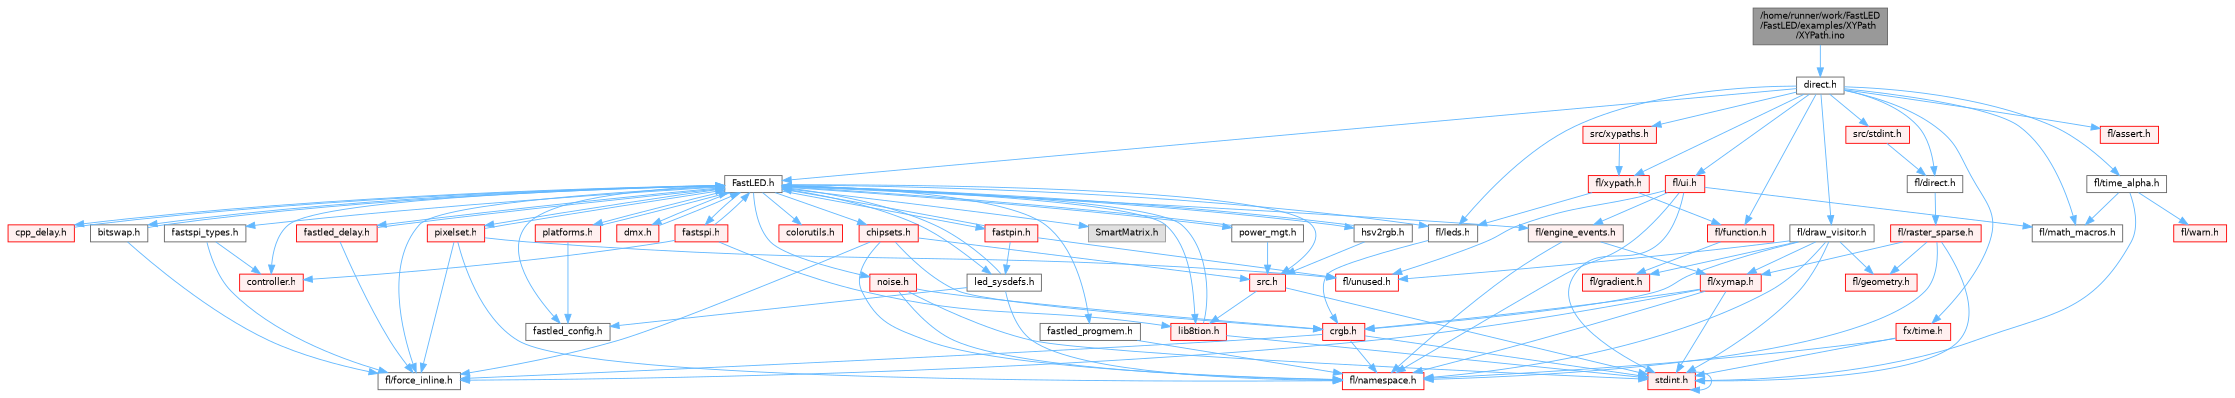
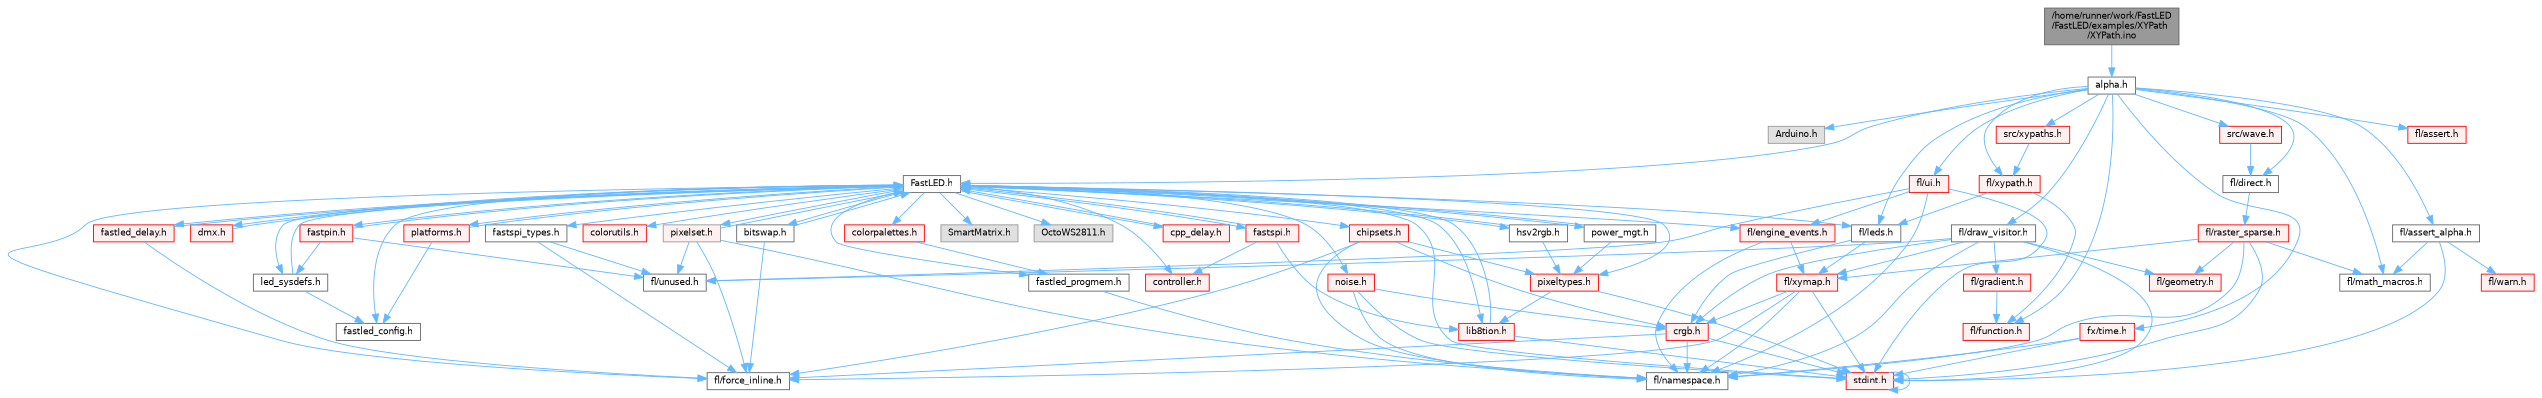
  digraph {
    node [color=red fillcolor="#FFF0F0" fontname=Helvetica fontsize=10 shape=box style=filled]
    edge [color=steelblue1 fontname=Helvetica fontsize=10 labelfontname=Helvetica labelfontsize=10 style=solid]
    n1 [color=gray40 fillcolor=grey60 fontcolor=black height=0.2 label="/home/runner/work/FastLED\l/FastLED/examples/XYPath\l/XYPath.ino" width=0.4]
-   n2 [color=grey40 fillcolor=white height=0.2 label="direct.h" width=0.4]
+   n2 [color=grey40 fillcolor=white height=0.2 label="alpha.h" width=0.4]
+   n3 [color=grey60 fillcolor="#E0E0E0" height=0.2 label="Arduino.h" width=0.4]
    n4 [color=grey40 fillcolor=white height=0.2 label="FastLED.h" width=0.4]
    n5 [color=grey40 fillcolor=white height=0.2 label="fl/leds.h" width=0.4]
    n6 [color=grey40 fillcolor=white height=0.2 label="fl/draw_visitor.h" width=0.4]
    n7 [height=0.2 label="fl/function.h" width=0.4]
    n8 [color=grey40 fillcolor=white height=0.2 label="fl/math_macros.h" width=0.4]
    n9 [color=grey40 fillcolor=white height=0.2 label="fl/direct.h" width=0.4]
-   n10 [color=grey40 fillcolor=white height=0.2 label="fl/time_alpha.h" width=0.4]
+   n10 [color=grey40 fillcolor=white height=0.2 label="fl/assert_alpha.h" width=0.4]
    n11 [height=0.2 label="fl/ui.h" width=0.4]
    n12 [height=0.2 label="fl/xypath.h" width=0.4]
    n13 [height=0.2 label="fx/time.h" width=0.4]
    n14 [height=0.2 label="src/xypaths.h" width=0.4]
-   n15 [height=0.2 label="src/stdint.h" width=0.4]
+   n15 [height=0.2 label="src/wave.h" width=0.4]
    n16 [height=0.2 label="fl/assert.h" width=0.4]
    n17 [height=0.2 label="stdint.h" width=0.4]
    n18 [color=grey60 fillcolor="#E0E0E0" height=0.2 label="SmartMatrix.h" width=0.4]
+   n19 [color=grey60 fillcolor="#E0E0E0" height=0.2 label="OctoWS2811.h" width=0.4]
    n20 [color=grey40 fillcolor=white height=0.2 label="fl/force_inline.h" width=0.4]
    n21 [height=0.2 label="cpp_delay.h" width=0.4]
    n22 [color=grey40 fillcolor=white height=0.2 label="fastled_config.h" width=0.4]
    n23 [color=grey40 fillcolor=white height=0.2 label="led_sysdefs.h" width=0.4]
    n24 [height=0.2 label="fastled_delay.h" width=0.4]
    n25 [color=grey40 fillcolor=white height=0.2 label="bitswap.h" width=0.4]
    n26 [height=0.2 label="controller.h" width=0.4]
    n27 [height=0.2 label="fastpin.h" width=0.4]
    n28 [color=grey40 fillcolor=white height=0.2 label="fastspi_types.h" width=0.4]
    n29 [height=0.2 label="dmx.h" width=0.4]
    n30 [height=0.2 label="platforms.h" width=0.4]
    n31 [color=grey40 fillcolor=white height=0.2 label="fastled_progmem.h" width=0.4]
    n32 [height=0.2 label="lib8tion.h" width=0.4]
-   n33 [height=0.2 label="src.h" width=0.4]
+   n33 [height=0.2 label="pixeltypes.h" width=0.4]
    n34 [color=grey40 fillcolor=white height=0.2 label="hsv2rgb.h" width=0.4]
    n35 [height=0.2 label="colorutils.h" width=0.4]
-   n36 [height=0.2 label="pixelset.h" width=0.4]
+   n36 [color=grey60 height=0.2 label="pixelset.h" width=0.4]
+   n37 [height=0.2 label="colorpalettes.h" width=0.4]
    n38 [height=0.2 label="noise.h" width=0.4]
    n39 [color=grey40 fillcolor=white height=0.2 label="power_mgt.h" width=0.4]
    n40 [height=0.2 label="fastspi.h" width=0.4]
    n41 [height=0.2 label="chipsets.h" width=0.4]
-   n42 [color=grey40 height=0.2 label="fl/engine_events.h" width=0.4]
+   n42 [height=0.2 label="fl/engine_events.h" width=0.4]
    n43 [height=0.2 label="crgb.h" width=0.4]
    n44 [height=0.2 label="fl/xymap.h" width=0.4]
-   n45 [fillcolor=white height=0.2 label="fl/namespace.h" width=0.4]
-   n46 [fillcolor=white height=0.2 label="fl/unused.h" width=0.4]
+   n45 [color=grey40 fillcolor=white height=0.2 label="fl/namespace.h" width=0.4]
+   n46 [color=grey40 fillcolor=white height=0.2 label="fl/unused.h" width=0.4]
    n47 [height=0.2 label="fl/geometry.h" width=0.4]
    n48 [height=0.2 label="fl/gradient.h" width=0.4]
    n49 [height=0.2 label="fl/raster_sparse.h" width=0.4]
    n50 [height=0.2 label="fl/warn.h" width=0.4]
    n1 -> n2
+   n2 -> n3
    n2 -> n4
    n2 -> n5
    n2 -> n6
    n2 -> n7
    n2 -> n8
    n2 -> n9
    n2 -> n10
    n2 -> n11
    n2 -> n12
    n2 -> n13
    n2 -> n14
    n2 -> n15
    n2 -> n16
    n4 -> n5
+   n4 -> n17
    n4 -> n18
+   n4 -> n19
    n4 -> n20
    n4 -> n21
    n4 -> n22
    n4 -> n23
    n4 -> n24
    n4 -> n25
    n4 -> n26
    n4 -> n27
    n4 -> n28
    n4 -> n29
    n4 -> n30
    n4 -> n31
    n4 -> n32
    n4 -> n33
    n4 -> n34
    n4 -> n35
    n4 -> n36
+   n4 -> n37
    n4 -> n38
    n4 -> n39
    n4 -> n40
    n4 -> n41
    n4 -> n42
    n5 -> n43
+   n5 -> n44
    n6 -> n17
    n6 -> n43
    n6 -> n44
    n6 -> n45
    n6 -> n46
    n6 -> n47
    n6 -> n48
    n9 -> n49
    n10 -> n8
    n10 -> n17
    n10 -> n50
-   n11 -> n8
+   n49 -> n8
    n11 -> n17
    n11 -> n42
    n11 -> n45
    n11 -> n46
    n12 -> n5
    n12 -> n7
    n13 -> n17
    n13 -> n45
    n14 -> n12
    n15 -> n9
    n17 -> n17
    n21 -> n4
    n23 -> n4
    n23 -> n22
-   n23 -> n45
    n24 -> n4
    n24 -> n20
    n25 -> n4
    n25 -> n20
    n27 -> n4
    n27 -> n23
    n27 -> n46
    n28 -> n20
-   n28 -> n26
+   n28 -> n46
    n29 -> n4
    n30 -> n4
    n30 -> n22
    n31 -> n45
    n32 -> n4
    n32 -> n17
    n33 -> n17
    n33 -> n32
    n34 -> n4
    n34 -> n33
    n36 -> n4
    n36 -> n20
    n36 -> n45
    n36 -> n46
+   n37 -> n31
    n38 -> n17
    n38 -> n43
    n38 -> n45
    n39 -> n4
    n39 -> n33
    n40 -> n4
    n40 -> n26
    n40 -> n32
    n41 -> n20
    n41 -> n33
    n41 -> n43
    n41 -> n45
    n42 -> n44
    n42 -> n45
    n43 -> n17
    n43 -> n20
    n43 -> n45
    n44 -> n17
    n44 -> n20
    n44 -> n43
    n44 -> n45
-   n7 -> n48
+   n48 -> n7
    n49 -> n17
    n49 -> n44
    n49 -> n45
    n49 -> n47
  }
